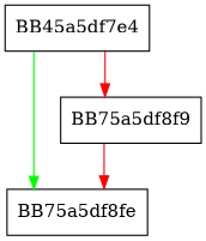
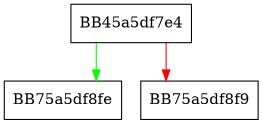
  digraph {
    splines=ortho
    node [shape=box]
    edge [color=red]
    n1 [label=BB45a5df7e4]
    BB75a5df8fe
    BB75a5df8f9
    n1 -> BB75a5df8fe [color=green]
    n1 -> BB75a5df8f9
-   BB75a5df8f9 -> BB75a5df8fe
  }
